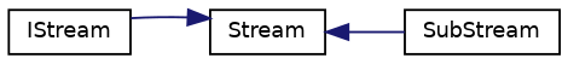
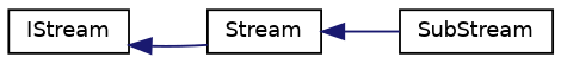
  digraph {
    rankdir=LR
    node [color=black fillcolor=white fontname=Helvetica fontsize=10 shape=record style=filled]
    edge [color=midnightblue dir=back fontname=Helvetica fontsize=10 labelfontname=Helvetica labelfontsize=10 style=solid]
    n1 [height=0.2 label=IStream width=0.4]
    n2 [height=0.2 label=Stream width=0.4]
    n3 [height=0.2 label=SubStream width=0.4]
-   n2 -> n1
+   n1 -> n2
    n2 -> n3
  }
